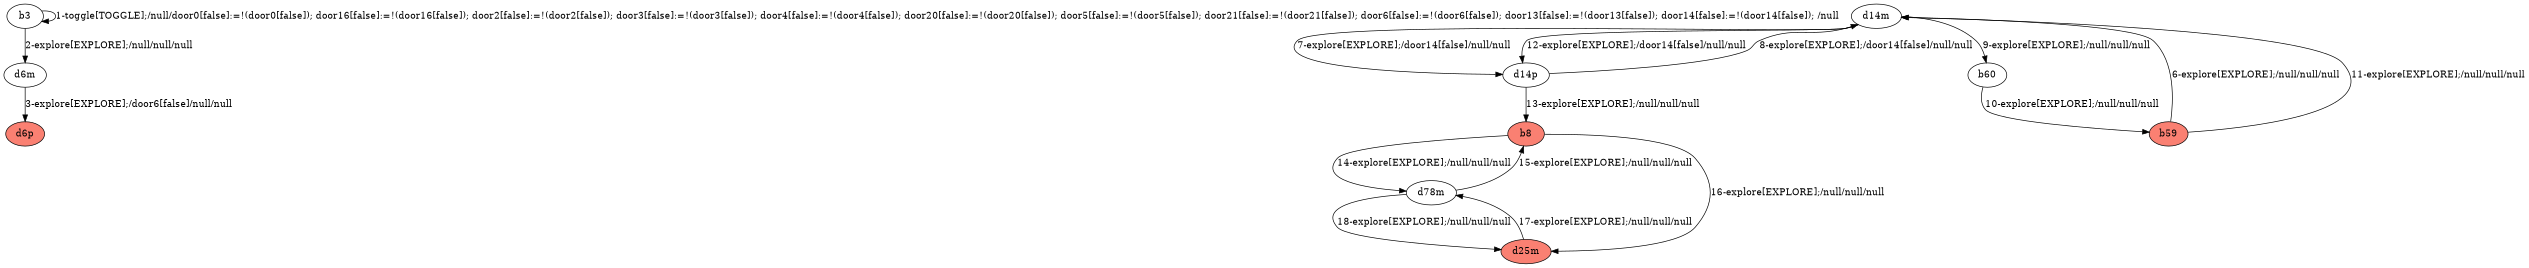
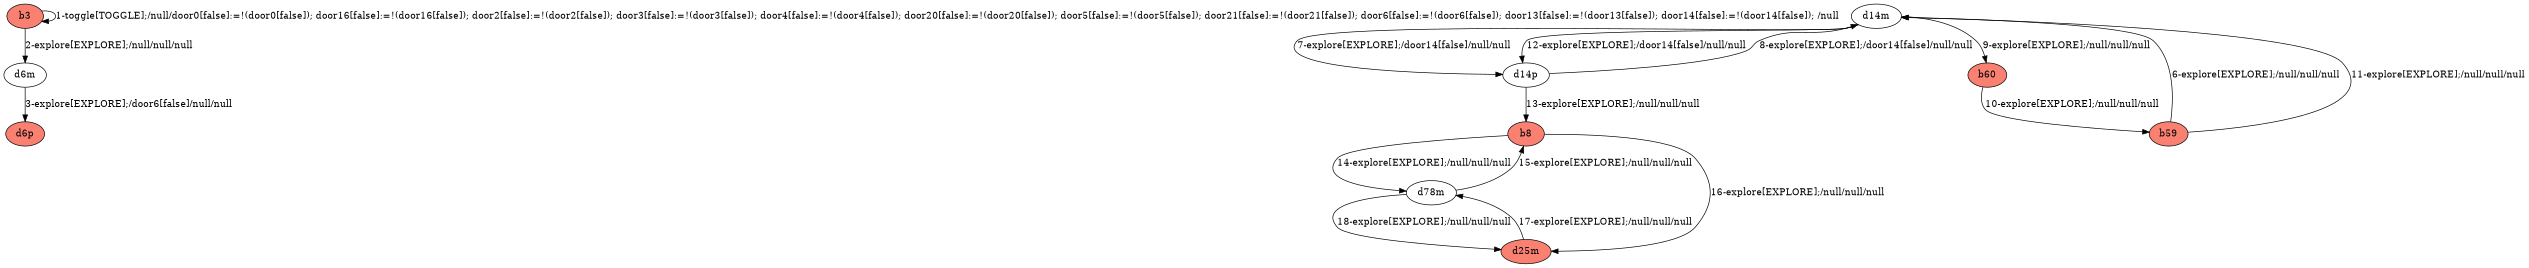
  digraph {
    node [fillcolor=white style=filled]
-   b3
+   b3 [fillcolor=salmon]
    d6m
    d6p [fillcolor=salmon]
    d14m
    b59 [fillcolor=salmon]
    d14p
-   b60
+   b60 [fillcolor=salmon]
    b8 [fillcolor=salmon]
    n9 [label=d78m]
    d25m [fillcolor=salmon]
    b3 -> b3 [label="1-toggle[TOGGLE];/null/door0[false]:=!(door0[false]); door16[false]:=!(door16[false]); door2[false]:=!(door2[false]); door3[false]:=!(door3[false]); door4[false]:=!(door4[false]); door20[false]:=!(door20[false]); door5[false]:=!(door5[false]); door21[false]:=!(door21[false]); door6[false]:=!(door6[false]); door13[false]:=!(door13[false]); door14[false]:=!(door14[false]); /null"]
    b3 -> d6m [label="2-explore[EXPLORE];/null/null/null"]
    d6m -> d6p [label="3-explore[EXPLORE];/door6[false]/null/null"]
    d14m -> d14p [label="7-explore[EXPLORE];/door14[false]/null/null"]
    d14m -> d14p [label="12-explore[EXPLORE];/door14[false]/null/null"]
    d14m -> b60 [label="9-explore[EXPLORE];/null/null/null"]
    b59 -> d14m [label="6-explore[EXPLORE];/null/null/null"]
    b59 -> d14m [label="11-explore[EXPLORE];/null/null/null"]
    d14p -> d14m [label="8-explore[EXPLORE];/door14[false]/null/null"]
    d14p -> b8 [label="13-explore[EXPLORE];/null/null/null"]
    b60 -> b59 [label="10-explore[EXPLORE];/null/null/null"]
    b8 -> n9 [label="14-explore[EXPLORE];/null/null/null"]
    b8 -> d25m [label="16-explore[EXPLORE];/null/null/null"]
    n9 -> b8 [label="15-explore[EXPLORE];/null/null/null"]
    n9 -> d25m [label="18-explore[EXPLORE];/null/null/null"]
    d25m -> n9 [label="17-explore[EXPLORE];/null/null/null"]
  }
